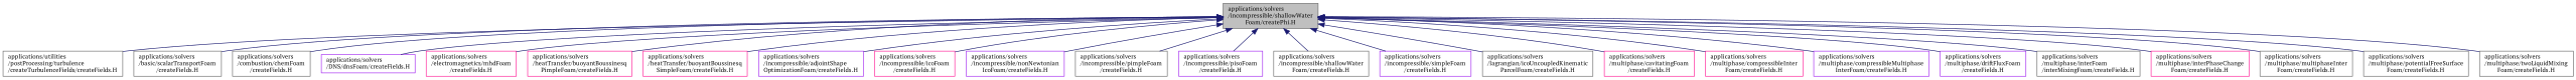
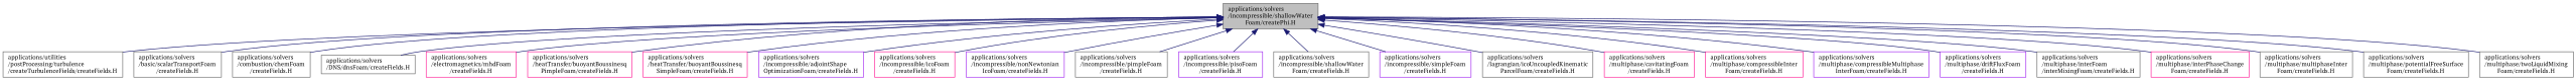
  digraph {
    fontname="PT Serif"
    node [color=gray40 fontname="PT Serif" fontsize=10 shape=record]
    edge [color=midnightblue dir=back fontname="PT Serif" fontsize=10 labelfontname=Helvetica labelfontsize=10 style=solid]
    n1 [fillcolor=grey75 fontcolor=black height=0.2 label="applications/solvers\l/incompressible/shallowWater\lFoam/createPhi.H" style=filled width=0.4]
    n2 [height=0.2 label="applications/utilities\l/postProcessing/turbulence\l/createTurbulenceFields/createFields.H" width=0.4]
    n3 [height=0.2 label="applications/solvers\l/basic/scalarTransportFoam\l/createFields.H" width=0.4]
    n4 [height=0.2 label="applications/solvers\l/combustion/chemFoam\l/createFields.H" width=0.4]
-   n5 [color=purple height=0.2 label="applications/solvers\l/DNS/dnsFoam/createFields.H" width=0.4]
+   n5 [height=0.2 label="applications/solvers\l/DNS/dnsFoam/createFields.H" width=0.4]
    n6 [color=deeppink height=0.2 label="applications/solvers\l/electromagnetics/mhdFoam\l/createFields.H" width=0.4]
    n7 [color=deeppink height=0.2 label="applications/solvers\l/heatTransfer/buoyantBoussinesq\lPimpleFoam/createFields.H" width=0.4]
    n8 [color=deeppink height=0.2 label="applications/solvers\l/heatTransfer/buoyantBoussinesq\lSimpleFoam/createFields.H" width=0.4]
    n9 [color=purple height=0.2 label="applications/solvers\l/incompressible/adjointShape\lOptimizationFoam/createFields.H" width=0.4]
    n10 [color=deeppink height=0.2 label="applications/solvers\l/incompressible/icoFoam\l/createFields.H" width=0.4]
    n11 [color=purple height=0.2 label="applications/solvers\l/incompressible/nonNewtonian\lIcoFoam/createFields.H" width=0.4]
    n12 [height=0.2 label="applications/solvers\l/incompressible/pimpleFoam\l/createFields.H" width=0.4]
    n13 [color=purple height=0.2 label="applications/solvers\l/incompressible/pisoFoam\l/createFields.H" width=0.4]
    n14 [height=0.2 label="applications/solvers\l/incompressible/shallowWater\lFoam/createFields.H" width=0.4]
    n15 [color=purple height=0.2 label="applications/solvers\l/incompressible/simpleFoam\l/createFields.H" width=0.4]
    n16 [height=0.2 label="applications/solvers\l/lagrangian/icoUncoupledKinematic\lParcelFoam/createFields.H" width=0.4]
    n17 [color=deeppink height=0.2 label="applications/solvers\l/multiphase/cavitatingFoam\l/createFields.H" width=0.4]
    n18 [color=deeppink height=0.2 label="applications/solvers\l/multiphase/compressibleInter\lFoam/createFields.H" width=0.4]
    n19 [color=purple height=0.2 label="applications/solvers\l/multiphase/compressibleMultiphase\lInterFoam/createFields.H" width=0.4]
    n20 [color=purple height=0.2 label="applications/solvers\l/multiphase/driftFluxFoam\l/createFields.H" width=0.4]
    n21 [height=0.2 label="applications/solvers\l/multiphase/interFoam\l/interMixingFoam/createFields.H" width=0.4]
    n22 [color=deeppink height=0.2 label="applications/solvers\l/multiphase/interPhaseChange\lFoam/createFields.H" width=0.4]
    n23 [height=0.2 label="applications/solvers\l/multiphase/multiphaseInter\lFoam/createFields.H" width=0.4]
    n24 [height=0.2 label="applications/solvers\l/multiphase/potentialFreeSurface\lFoam/createFields.H" width=0.4]
    n25 [height=0.2 label="applications/solvers\l/multiphase/twoLiquidMixing\lFoam/createFields.H" width=0.4]
    n1 -> n2
    n1 -> n3
    n1 -> n4
    n1 -> n5
    n1 -> n6
    n1 -> n7
    n1 -> n8
    n1 -> n9
    n1 -> n10
    n1 -> n11
    n1 -> n12
    n1 -> n13
    n1 -> n14
    n1 -> n15
    n1 -> n16
    n1 -> n17
    n1 -> n18
    n1 -> n19
    n1 -> n20
    n1 -> n21
    n1 -> n22
    n1 -> n23
    n1 -> n24
    n1 -> n25
  }
